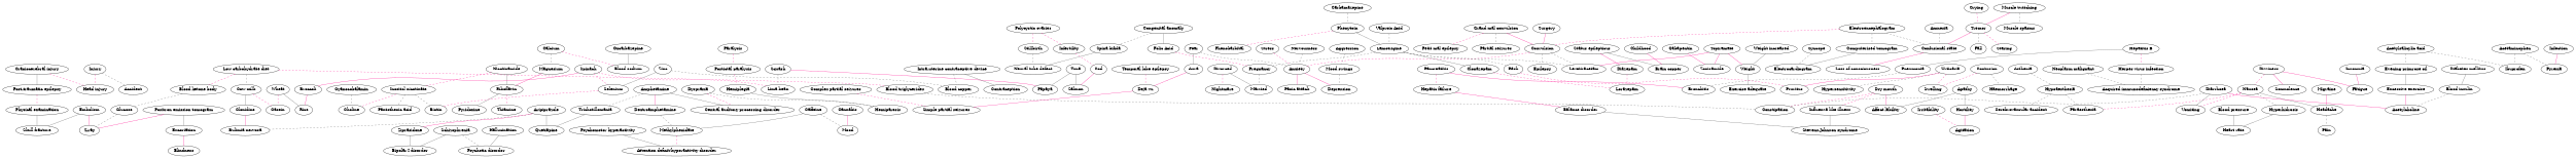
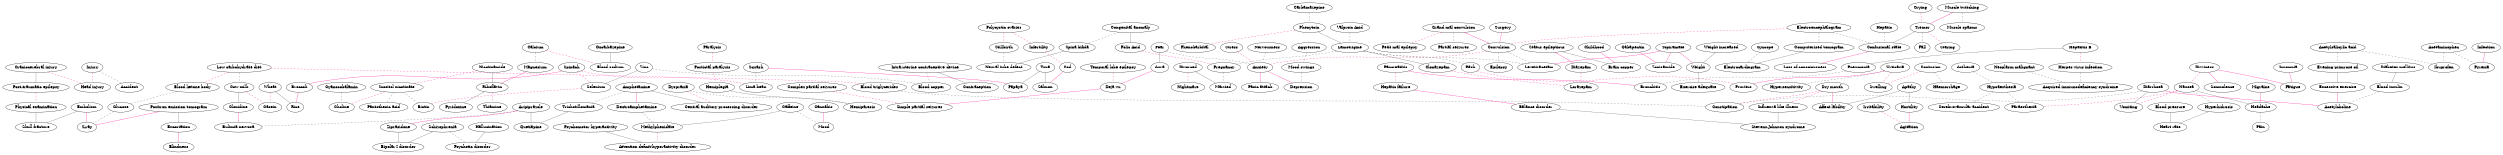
  strict graph {
    node [level=1]
    edge [color=gray40 level=1 style=dashed weight=45.23]
    n1 [label="Positron emission tomogram" src_id=183853 weight=0.001538196931038919 level=""]
    n2 [label=Excoriation src_id=176257 weight=0.0007960307803577408 level=""]
    n3 [label="X-ray" src_id=188917 weight=0.0007776396752599123 level=""]
    n4 [label=Blindness src_id=171894 weight=0.0021014641331371584]
    n5 [label="Polycystic ovaries" src_id=183761 weight=0.0014313435489676698 level=""]
    n6 [label=Infertility src_id=178985 weight=0.0015624465921691717 level=""]
    n7 [label=Stillbirth src_id=186413 weight=0.002194396449608566]
    n8 [label=Cod src_id=8995 weight=0.000528702187921748 level=""]
    n9 [label="Neural tube defect" src_id=181701 weight=0.0016384786753697736 level=""]
    n10 [label=Salmon src_id=8996 weight=0.0006058833262269316 level=""]
    n11 [label=Apathy src_id=170717 weight=0.0004377170159435036 level=""]
    n12 [label="Affect lability" src_id=169892 weight=0.00023370336869473323 level=""]
    n13 [label=Hostility src_id=178312 weight=0.0006169733488112357 level=""]
    n14 [label=Agitation src_id=169902 weight=0.0021503742819754704]
    n15 [label=Embolism src_id=175772 weight=0.0013509569563714 level=""]
    n16 [label="Skull fracture" src_id=185991 weight=0.0005877877022712852 level=""]
    n17 [label=Crying src_id=174575 weight=0.0028911876367234235]
    n18 [label=Tremor src_id=187373 weight=0.0033443064368117574]
    n19 [label="Confusional state" src_id=174071 weight=0.004795576148027779]
    n20 [label=Fall src_id=176540 weight=0.003137051583845913]
    n21 [label=Staring src_id=186369 weight=0.0025377174498396266]
    n22 [label="Loss of consciousness" src_id=180127 weight=0.0037613193014656224]
    n23 [label=Aripiprazole src_id=1222 weight=0.0009066336354947128 level=""]
    n24 [label=Ziprasidone src_id=237 weight=0.0003034125765568167 level=""]
    n25 [label=Quetiapine src_id=1208 weight=0.0019519749418229972 level=""]
    n26 [label="Bulimia nervosa" src_id=172802 weight=0.0008595825463917839 level=""]
    n27 [label="Bipolar I disorder" src_id=171760 weight=0.0007572756002656362 level=""]
    n28 [label=Dizziness src_id=175317 weight=0.004113392458027239]
    n29 [label=Nausea src_id=181546 weight=0.00424979363482653]
    n30 [label=Somnolence src_id=186129 weight=0.003362532280898387]
    n31 [label=Fatigue src_id=176597 weight=0.0036182884051413314]
    n32 [label=Headache src_id=177790 weight=0.004316019072897726]
    n33 [label=Vomiting src_id=188709 weight=0.0033500095416846586]
    n34 [label=Paraesthesia src_id=182787 weight=0.003216323220555274]
    n35 [label=Hyperhidrosis src_id=178464 weight=0.002840380593648203]
    n36 [label=Pain src_id=182630 weight=0.0050650049660626315]
    n37 [label="Heart rate" src_id=177799 weight=0.0018882754251329232 level=""]
    n38 [label=Calcium src_id=1327 weight=0.0025703554418925515]
    n39 [label=Magnesium src_id=1330 weight=0.0020143196733853727 level=""]
    n40 [label="Blood sodium" src_id=172362 weight=0.00206230307282915]
    n41 [label=Riboflavin src_id=132 weight=0.0025560000175595147]
    n42 [label=Thiamine src_id=144 weight=0.002552074374682406]
    n43 [label=Pyridoxine src_id=156 weight=0.0022033477400478893]
    n44 [label=Migraine src_id=180996 weight=0.0035765342894331937]
    n45 [label="Grand mal convulsion" src_id=177516 weight=0.0053757387778945705]
    n46 [label="Petit mal epilepsy" src_id=183307 weight=0.0021162618944178574]
    n47 [label=Convulsion src_id=174366 weight=0.024698720508738226]
    n48 [label="Partial seizures" src_id=182927 weight=0.0034666694801409096]
    n49 [label=Levetiracetam src_id=1186 weight=0.006278783505619934]
    n50 [label=Anxiety src_id=170661 weight=0.005281086369615552]
    n51 [label=Epilepsy src_id=176107 weight=0.013073451190042117]
    n52 [label=Depression src_id=175023 weight=0.0047740022387005344]
    n53 [label="Panic attack" src_id=182745 weight=0.0029367948521834848]
    n54 [label=Topiramate src_id=264 weight=0.004288259169590653]
    n55 [label=Weight src_id=188818 weight=0.0035399802978391083]
    n56 [label=Zonisamide src_id=895 weight=0.0024671024418610973]
    n57 [label="Exercise adequate" src_id=176259 weight=0.0023276746616771628]
    n58 [label="Status epilepticus" src_id=186374 weight=0.0018945106319535943 level=""]
    n59 [label=Diazepam src_id=815 weight=0.0017444790882722256 level=""]
    n60 [label="Brain copper" src_id=172600 weight=0.0027270940017095377]
    n61 [label=Lorazepam src_id=177 weight=0.0023843446312761894]
-   n62 [label=Amnesia src_id=170136 weight=0.0032202224800775715]
+   n62 [label=Hepatic src_id=170136 weight=0.0032202224800775715]
    n63 [label="Congenital anomaly" src_id=174082 weight=0.0018951184325232129 level=""]
    n64 [label="Folic Acid" src_id=150 weight=0.0023008819566830035]
    n65 [label="Spina bifida" src_id=186194 weight=0.0014440641968263886 level=""]
    n66 [label=Pregnancy src_id=184014 weight=0.003811458174427524]
    n67 [label=Married src_id=180527 weight=0.00200419587388437 level=""]
    n68 [label=Nicotinamide src_id=2556 weight=0.002524645347829615]
    n69 [label="Inositol nicotinate" src_id=7903 weight=0.0018551024858923537 level=""]
    n70 [label=Choline src_id=115 weight=0.001857336930960849 level=""]
    n71 [label="Pantothenic acid" src_id=1701 weight=0.0021787448111843847]
    n72 [label=Biotin src_id=114 weight=0.0015710806751715119 level=""]
    n73 [label="Dry mouth" src_id=175420 weight=0.0015255293031199565 level=""]
    n74 [label="Influenza like illness" src_id=179014 weight=0.0006527957892170385 level=""]
    n75 [label=Constipation src_id=174340 weight=0.0016942798759365801 level=""]
    n76 [label="Stevens-Johnson syndrome" src_id=186406 weight=0.001050760979853744 level=""]
    n77 [label="Hepatitis B" src_id=177942 weight=0.0006347031642414839 level=""]
    n78 [label=Pneumonia src_id=183685 weight=0.0006617889534972553 level=""]
    n79 [label="Herpes virus infection" src_id=178111 weight=0.0009918866236741293 level=""]
    n80 [label=Bronchitis src_id=172749 weight=0.0004191345609365113 level=""]
    n81 [label="Acquired immunodeficiency syndrome" src_id=169676 weight=0.00093736396413934 level=""]
    n82 [label=Zinc src_id=1526 weight=0.0011279096779673163 level=""]
    n83 [label=Selenium src_id=9080 weight=0.0010928369402473368 level=""]
    n84 [label="Blood copper" src_id=172045 weight=0.0002598357149332294 level=""]
    n85 [label=Nervousness src_id=181699 weight=0.003181584306795897]
    n86 [label="Weight increased" src_id=188826 weight=0.002104481805330702]
    n87 [label=Carbamazepine src_id=551 weight=0.004231506816409165]
    n88 [label=Phenytoin src_id=243 weight=0.004466456099016855]
    n89 [label=Phenobarbital src_id=1158 weight=0.0031578093898088117]
    n90 [label=Lamotrigine src_id=542 weight=0.005310528773966056]
    n91 [label=Clonazepam src_id=1052 weight=0.0024998893940091837]
    n92 [label=Rash src_id=184786 weight=0.002888396763725651]
    n93 [label=Asthenia src_id=171034 weight=0.0025372146965468765]
    n94 [label=Hypoaesthesia src_id=178564 weight=0.0025359740670463007]
    n95 [label="Cerebrovascular accident" src_id=173414 weight=0.002803651459361603]
    n96 [label=Diarrhoea src_id=175200 weight=0.0021685250349787596]
    n97 [label=Acetylcholine src_id=2951 weight=0.0020706202184666797]
    n98 [label="Psychomotor hyperactivity" src_id=184442 weight=0.002361026502095203]
    n99 [label="Attention deficit/hyperactivity disorder" src_id=171101 weight=0.0024049937243921992]
    n100 [label="Low carbohydrate diet" src_id=180136 weight=0.001557661281250621 level=""]
    n101 [label="Cow milk" src_id=8613 weight=0.0015205664758058805 level=""]
    n102 [label="Blood triglycerides" src_id=172398 weight=0.0014987109585209504 level=""]
    n103 [label="Blood ketone body" src_id=172233 weight=0.00133860713338367 level=""]
    n104 [label=Casein src_id=8589 weight=0.001459416422611104 level=""]
    n105 [label=Clonidine src_id=562 weight=0.0006282196777216102 level=""]
    n106 [label=Glucose src_id=8280 weight=0.0017590592013095045 level=""]
    n107 [label="Craniocerebral injury" src_id=174523 weight=0.0013230291168886102 level=""]
    n108 [label="Post-traumatic epilepsy" src_id=183904 weight=0.0004700440905604224 level=""]
    n109 [label="Head injury" src_id=177785 weight=0.0020178790634786978 level=""]
    n110 [label="Physical examination" src_id=183464 weight=0.0004252791033820755 level=""]
    n111 [label="Complex partial seizures" src_id=174011 weight=0.0030330046747873017]
    n112 [label="Simple partial seizures" src_id=185880 weight=0.0027535627408207834]
    n113 [label=Caffeine src_id=192 weight=0.00275726706841078]
    n114 [label=Mood src_id=884 weight=0.0032453115018133446]
    n115 [label=Methylphenidate src_id=411 weight=0.0013280728081401108 level=""]
    n116 [label=Stress src_id=186464 weight=0.00466517844975504]
    n117 [label=Amphetamine src_id=173 weight=0.001870654628393747 level=""]
    n118 [label=Trichotillomania src_id=187413 weight=0.00039475832800740633 level=""]
    n119 [label=Dextroamphetamine src_id=1510 weight=0.0019336082295326944 level=""]
    n120 [label="Central auditory processing disorder" src_id=173299 weight=0.0008814000868430569 level=""]
    n121 [label="Muscle twitching" src_id=181276 weight=0.0030672693801141954]
    n122 [label="Muscle spasms" src_id=181270 weight=0.0026212664942540957]
    n123 [label=Pruritus src_id=184366 weight=0.0017582241326181665 level=""]
    n124 [label=Oxcarbazepine src_id=762 weight=0.0032197510238863537]
    n125 [label=Childhood src_id=173551 weight=0.0027746102239028063]
    n126 [label=Paralysis src_id=182799 weight=0.002136857573659852]
    n127 [label="Postictal paralysis" src_id=183927 weight=0.00043870257003546557 level=""]
    n128 [label=Hemiplegia src_id=177845 weight=0.00032466157540505944 level=""]
    n129 [label=Hemiparesis src_id=177843 weight=0.0007695393237569473 level=""]
    n130 [label=Irritability src_id=179437 weight=0.0022445115600343624]
    n131 [label=Divorced src_id=175315 weight=0.0008780806353478486 level=""]
    n132 [label=Nightmare src_id=181828 weight=0.0021326262947806308]
    n133 [label=Electroencephalogram src_id=175720 weight=0.0064984604445425965]
    n134 [label="Computerised tomogram" src_id=174039 weight=0.0029940053177553373]
    n135 [label=Electrocardiogram src_id=175655 weight=0.0017201342793322946 level=""]
    n136 [label=Cannabis src_id=240914 weight=0.0022794046113804004]
    n137 [label="Valproic Acid" src_id=304 weight=0.004478406739664445]
    n138 [label=Cyanocobalamin src_id=108 weight=0.0022038882154712504]
    n139 [label=Acetaminophen src_id=307 weight=0.0027184236601410987]
    n140 [label=Ibuprofen src_id=1035 weight=0.0015941472027541908 level=""]
    n141 [label=Pyrexia src_id=184658 weight=0.0035548694172793287]
    n142 [label=Urticaria src_id=188054 weight=0.000881720072179547 level=""]
    n143 [label=Hypersensitivity src_id=178510 weight=0.002174172476477704]
    n144 [label=Swelling src_id=186614 weight=0.0022015568339199296]
    n145 [label=Spinach src_id=8638 weight=0.00163594856243054 level=""]
    n146 [label=Broccoli src_id=8584 weight=0.0017923599657017194 level=""]
    n147 [label="Lima bean" src_id=8610 weight=0.0008822386553094803 level=""]
    n148 [label=Rice src_id=8633 weight=0.0015564585877146137 level=""]
    n149 [label=Dyspraxia src_id=175506 weight=0.0007144301257186851 level=""]
    n150 [label="Blood pressure" src_id=172305 weight=0.002695630858455117]
    n151 [label="Acetylsalicylic acid" src_id=931 weight=0.0016336494505343221 level=""]
    n152 [label="Evening primrose oil" src_id=9213 weight=0.0018177937697690378 level=""]
    n153 [label="Excessive exercise" src_id=176247 weight=0.001734659574307016 level=""]
    n154 [label=Wheat src_id=8648 weight=0.001959322079159533 level=""]
    n155 [label=Squash src_id=8639 weight=0.001393195236056664 level=""]
    n156 [label=Papaya src_id=8707 weight=0.001073547493118453 level=""]
    n157 [label=Pancreatitis src_id=182725 weight=0.0007575877205577011 level=""]
    n158 [label="Hepatic failure" src_id=177896 weight=0.00106568336265179 level=""]
    n159 [label="Balance disorder" src_id=171241 weight=0.0008481259135974243 level=""]
    n160 [label=Injury src_id=179153 weight=0.0035930034336370807]
    n161 [label=Accident src_id=169612 weight=0.0023442724750939465]
    n162 [label=Contusion src_id=174362 weight=0.0015243613332174169 level=""]
    n163 [label=Haemorrhage src_id=177684 weight=0.0025829086186531]
    n164 [label=Aggression src_id=169900 weight=0.0025028053425075187]
    n165 [label="Mood swings" src_id=181119 weight=0.0021205549904884467]
    n166 [label=Gabapentin src_id=982 weight=0.0025391415689463644]
    n167 [label="Diabetes mellitus" src_id=175126 weight=0.002252593678909309]
    n168 [label="Blood insulin" src_id=172218 weight=0.001841922891039834 level=""]
    n169 [label=Schizophrenia src_id=185574 weight=0.001238062316115153 level=""]
    n170 [label="Psychotic disorder" src_id=184453 weight=0.0021318852567976517]
    n171 [label=Fear src_id=176601 weight=0.003959111273830587]
    n172 [label=Aura src_id=171120 weight=0.003459358410520682]
    n173 [label="Deja vu" src_id=174936 weight=0.0025717404884164326]
    n174 [label="Neoplasm malignant" src_id=181636 weight=0.0020648433332677834]
    n175 [label=Syncope src_id=186636 weight=0.0020919799809238477]
    n176 [label=Surgery src_id=186589 weight=0.004497724510776403]
    n177 [label=Tuna src_id=8643 weight=0.0007673275646390939 level=""]
    n178 [label="Intra-uterine contraceptive device" src_id=179325 weight=0.0007818801590556453 level=""]
    n179 [label=Contraception src_id=174350 weight=0.002071574534298967]
    n180 [label=Insomnia src_id=179162 weight=0.0023852410631291965]
    n181 [label=Infection src_id=178954 weight=0.0021127614490078356]
    n182 [label=Hallucination src_id=177734 weight=0.003043318802098554]
    n183 [label="Temporal lobe epilepsy" src_id=186743 weight=0.002923239823548698]
    n1 -- n2 [style=solid weight=197.71]
    n1 -- n3 [color=deeppink style=solid weight=50.45]
    n2 -- n4 [color=deeppink style=solid weight=104.98]
    n5 -- n6 [color=deeppink weight=133.68]
    n5 -- n7 [color=deeppink weight=143.89]
    n6 -- n8 [color=deeppink weight=73.7]
    n7 -- n9 [weight=281.97]
    n8 -- n10 [color=deeppink style=solid weight=75.05]
    n11 -- n12 [style=solid weight=48.18]
    n11 -- n13 [style=solid weight=39.25]
    n13 -- n14 [color=deeppink style=solid weight=37.16]
    n15 -- n3 [color=deeppink style=solid weight=179.77]
    n15 -- n16 [style=solid weight=52.15]
    n17 -- n18 [color=deeppink weight=45.41]
-   n18 -- n19 [color=deeppink style=solid weight=49.59]
+   n18 -- n19 [style=solid weight=49.59]
    n18 -- n20 [weight=47.12]
    n18 -- n21 [color=deeppink weight=40.41]
    n19 -- n22 [color=deeppink style=solid weight=68.66]
    n23 -- n24 [color=deeppink style=solid weight=87.06]
    n23 -- n25 [style=solid weight=74.9]
    n23 -- n26 [weight=78.67]
    n24 -- n27 [style=solid weight=71.76]
    n28 -- n29 [color=deeppink weight=104.52]
    n28 -- n30 [color=deeppink style=solid weight=55.34]
    n28 -- n31 [color=deeppink style=solid weight=49.45]
    n29 -- n32 [style=solid weight=85.24]
    n29 -- n33 [color=deeppink weight=60.95]
    n29 -- n34 [color=deeppink weight=48.31]
    n29 -- n35 [weight=47.44]
    n32 -- n36 [weight=64.19]
    n35 -- n37 [style=solid weight=43.39]
    n38 -- n39 [weight=221.48]
    n38 -- n40 [color=deeppink weight=75.83]
    n39 -- n41 [color=deeppink style=solid weight=91.78]
    n41 -- n42 [color=deeppink weight=984.77]
    n41 -- n43 [style=solid weight=343.79]
    n44 -- n32 [color=deeppink style=solid weight=94.85]
    n45 -- n46 [color=deeppink weight=59.99]
    n45 -- n47 [color=deeppink style=solid weight=122.06]
    n45 -- n48 [weight=69.43]
    n47 -- n49 [weight=145.77]
    n47 -- n50 [color=deeppink weight=75.71]
    n47 -- n51 [weight=333.89]
    n50 -- n52 [color=deeppink style=solid weight=108.88]
    n50 -- n53 [color=deeppink style=solid weight=68.7]
    n54 -- n49 [color=deeppink style=solid weight=92.43]
    n54 -- n55 [color=deeppink style=solid weight=86.47]
    n54 -- n56 [color=deeppink style=solid weight=54.66]
    n55 -- n57 [style=solid weight=54.85]
    n58 -- n59 [color=deeppink style=solid weight=51.73]
    n58 -- n60 [style=solid weight=45.08]
    n59 -- n61 [color=deeppink weight=64.04]
    n62 -- n19 [weight=48.69]
    n63 -- n64 [style=solid weight=110.38]
    n63 -- n65 [weight=74.13]
    n64 -- n66 [color=deeppink weight=161.48]
    n65 -- n9 [style=solid weight=243.61]
    n66 -- n67 [weight=40.32]
    n68 -- n41 [style=solid weight=1000.0]
    n68 -- n69 [color=deeppink weight=438.61]
    n69 -- n70 [color=deeppink weight=861.13]
    n69 -- n71 [weight=549.21]
    n69 -- n72 [weight=431.07]
    n73 -- n12 [color=deeppink style=solid weight=47.15]
    n73 -- n74 [color=deeppink weight=55.15]
    n73 -- n75 [color=deeppink weight=63.75]
    n74 -- n76 [style=solid weight=83.71]
    n77 -- n78 [style=solid]
    n77 -- n79 [color=deeppink weight=64.69]
    n78 -- n80 [weight=92.31]
    n79 -- n81 [weight=236.88]
    n82 -- n83 [style=solid weight=234.71]
    n82 -- n84 [weight=55.9]
    n83 -- n72 [color=deeppink weight=145.41]
    n85 -- n50 [weight=39.88]
    n86 -- n55 [style=solid weight=133.59]
    n87 -- n88 [weight=81.22]
    n88 -- n89 [color=deeppink weight=78.04]
    n88 -- n90 [style=solid weight=96.5]
    n90 -- n49 [weight=159.17]
    n90 -- n66 [weight=89.36]
    n90 -- n91 [style=solid weight=44.03]
    n90 -- n92 [weight=57.5]
    n91 -- n61 [color=deeppink weight=47.22]
    n92 -- n123 [color=deeppink weight=87.16]
    n93 -- n94 [weight=49.45]
    n94 -- n34 [weight=159.46]
    n94 -- n95 [weight=41.76]
    n96 -- n33 [style=solid weight=58.45]
    n96 -- n75 [weight=63.65]
    n96 -- n97 [color=deeppink style=solid weight=81.69]
    n98 -- n99 [style=solid weight=111.62]
    n100 -- n101 [weight=284.05]
    n100 -- n102 [color=deeppink weight=472.75]
    n100 -- n103 [color=deeppink weight=300.38]
    n101 -- n104 [color=deeppink weight=354.81]
    n101 -- n105 [style=solid weight=58.9]
    n102 -- n75 [weight=63.44]
    n103 -- n106 [weight=112.0]
    n105 -- n26 [color=deeppink style=solid weight=80.61]
    n106 -- n3 [weight=63.44]
    n107 -- n108 [style=solid weight=156.92]
    n107 -- n109 [color=deeppink weight=55.43]
    n108 -- n110 [color=deeppink weight=78.67]
    n110 -- n16 [style=solid weight=65.99]
    n111 -- n112 [color=deeppink weight=74.26]
    n113 -- n114 [weight=61.89]
    n113 -- n115 [style=solid weight=57.82]
    n115 -- n99 [color=deeppink weight=113.03]
    n116 -- n50 [color=deeppink weight=100.25]
    n117 -- n118 [weight=91.19]
    n117 -- n119 [color=deeppink style=solid weight=864.22]
    n117 -- n120 [style=solid weight=74.2]
    n118 -- n25 [style=solid weight=107.14]
    n119 -- n115 [weight=180.57]
    n121 -- n18 [color=deeppink style=solid weight=52.0]
    n121 -- n122 [weight=46.91]
    n124 -- n40 [style=solid weight=65.33]
    n125 -- n60 [color=deeppink style=solid weight=31.74]
    n126 -- n127 [color=deeppink weight=64.88]
    n127 -- n128 [color=deeppink]
    n128 -- n129 [style=solid weight=141.19]
    n130 -- n14 [color=deeppink weight=32.62]
    n131 -- n67 [style=solid weight=42.19]
    n131 -- n132 [color=deeppink weight=34.68]
    n133 -- n19 [weight=81.5]
    n133 -- n47 [color=deeppink weight=147.32]
    n133 -- n134 [weight=73.05]
    n134 -- n135 [style=solid weight=56.55]
    n136 -- n114 [color=deeppink style=solid weight=80.45]
    n137 -- n90 [weight=120.82]
    n138 -- n70 [weight=542.33]
    n139 -- n140 [weight=143.43]
    n139 -- n141 [weight=47.75]
    n142 -- n123 [color=deeppink style=solid weight=51.42]
    n142 -- n143 [weight=61.02]
    n142 -- n144 [color=deeppink weight=47.36]
    n145 -- n83 [color=deeppink weight=85.24]
    n145 -- n146 [color=deeppink style=solid weight=258.32]
    n145 -- n147 [color=deeppink weight=250.75]
    n146 -- n148 [color=deeppink style=solid weight=83.56]
    n149 -- n120 [color=deeppink weight=179.89]
    n149 -- n129 [weight=152.63]
    n150 -- n37 [style=solid weight=60.51]
    n151 -- n140 [weight=94.01]
    n151 -- n152 [weight=122.8]
    n152 -- n153 [style=solid weight=402.63]
    n153 -- n97 [color=deeppink style=solid weight=480.36]
    n154 -- n104 [color=deeppink weight=156.56]
    n154 -- n148 [style=solid weight=107.14]
    n155 -- n147 [weight=354.81]
    n155 -- n156 [color=deeppink style=solid weight=245.95]
    n157 -- n80 [color=deeppink style=solid]
    n157 -- n158 [color=deeppink weight=95.05]
    n158 -- n159 [color=deeppink style=solid weight=47.15]
    n159 -- n76 [style=solid weight=47.83]
    n160 -- n109 [color=deeppink weight=58.81]
    n160 -- n161 [weight=48.41]
    n162 -- n144 [color=deeppink weight=35.83]
    n162 -- n163 [weight=55.34]
    n164 -- n165 [weight=41.0]
    n165 -- n52 [weight=45.59]
    n166 -- n56 [color=deeppink style=solid weight=42.55]
    n167 -- n168 [style=solid weight=86.5]
    n168 -- n97 [weight=157.97]
    n169 -- n27 [style=solid weight=46.86]
    n169 -- n170 [weight=54.72]
    n171 -- n50 [weight=72.45]
    n171 -- n172 [style=solid weight=66.63]
    n172 -- n173 [color=deeppink style=solid weight=72.75]
    n173 -- n112 [color=deeppink style=solid weight=63.31]
    n174 -- n81 [weight=48.9]
    n175 -- n135 [weight=46.01]
    n176 -- n47 [color=deeppink style=solid weight=88.66]
    n177 -- n10 [style=solid weight=145.74]
    n177 -- n156 [style=solid weight=73.37]
    n178 -- n84 [weight=79.3]
    n178 -- n179 [style=solid weight=89.31]
    n180 -- n31 [color=deeppink style=solid weight=30.82]
    n181 -- n141 [color=deeppink style=solid weight=47.89]
    n182 -- n170 [style=solid weight=54.97]
    n183 -- n173 [color=deeppink weight=56.18]
  }
